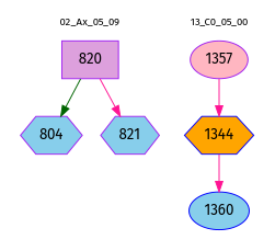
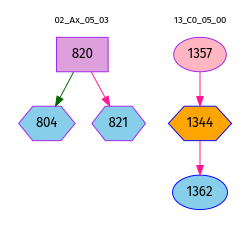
  digraph {
    fontname="Fira Sans"
    node [color=purple fillcolor=skyblue fontname="Fira Sans" shape=hexagon style=filled]
    edge [arrowhead=normal color=deeppink fontname="Fira Sans"]
    n1 [fillcolor=plum label=820 shape=box]
    n2 [label=804]
    n3 [label=821]
    n4 [fillcolor=lightpink label=1357 shape=ellipse]
    n5 [color=blue fillcolor=orange label=1344]
-   n6 [color=blue label=1360 shape=ellipse]
+   n6 [color=blue label=1362 shape=ellipse]
    subgraph cluster_1 {
      color=white
      fontsize=10
-     label="02_Ax_05_09"
+     label="02_Ax_05_03"
      n1
      n2
      n3
    }
    subgraph cluster_2 {
      color=white
      fontsize=10
      label="13_C0_05_00"
      n4
      n5
      n6
    }
    n1 -> n2 [color=darkgreen]
    n1 -> n3
    n4 -> n5
    n5 -> n6
  }
